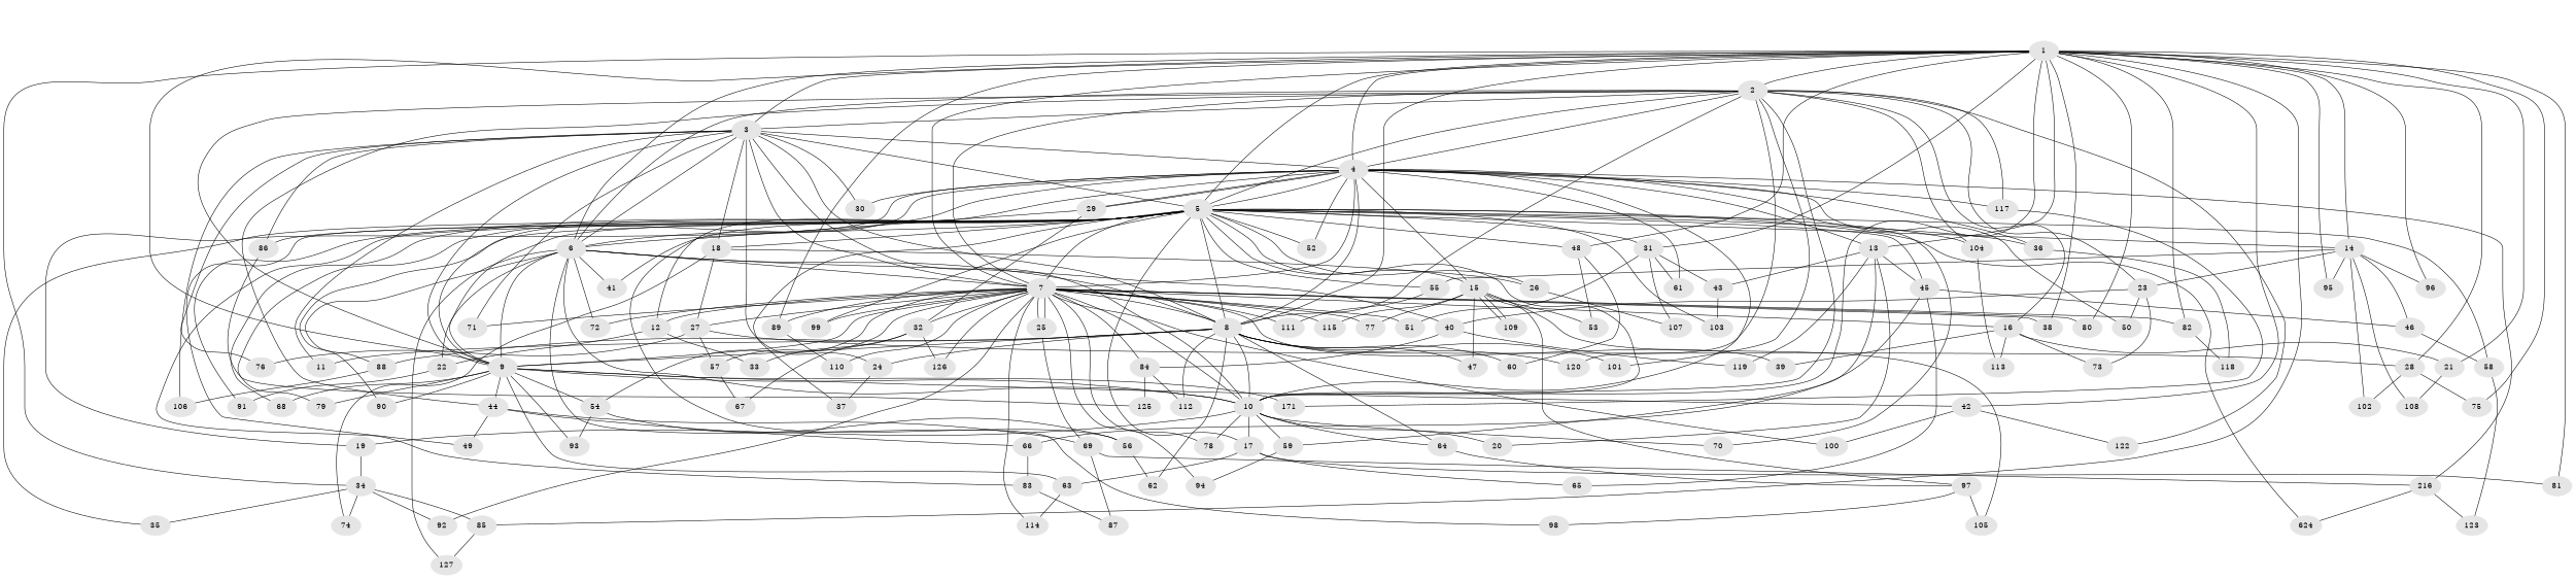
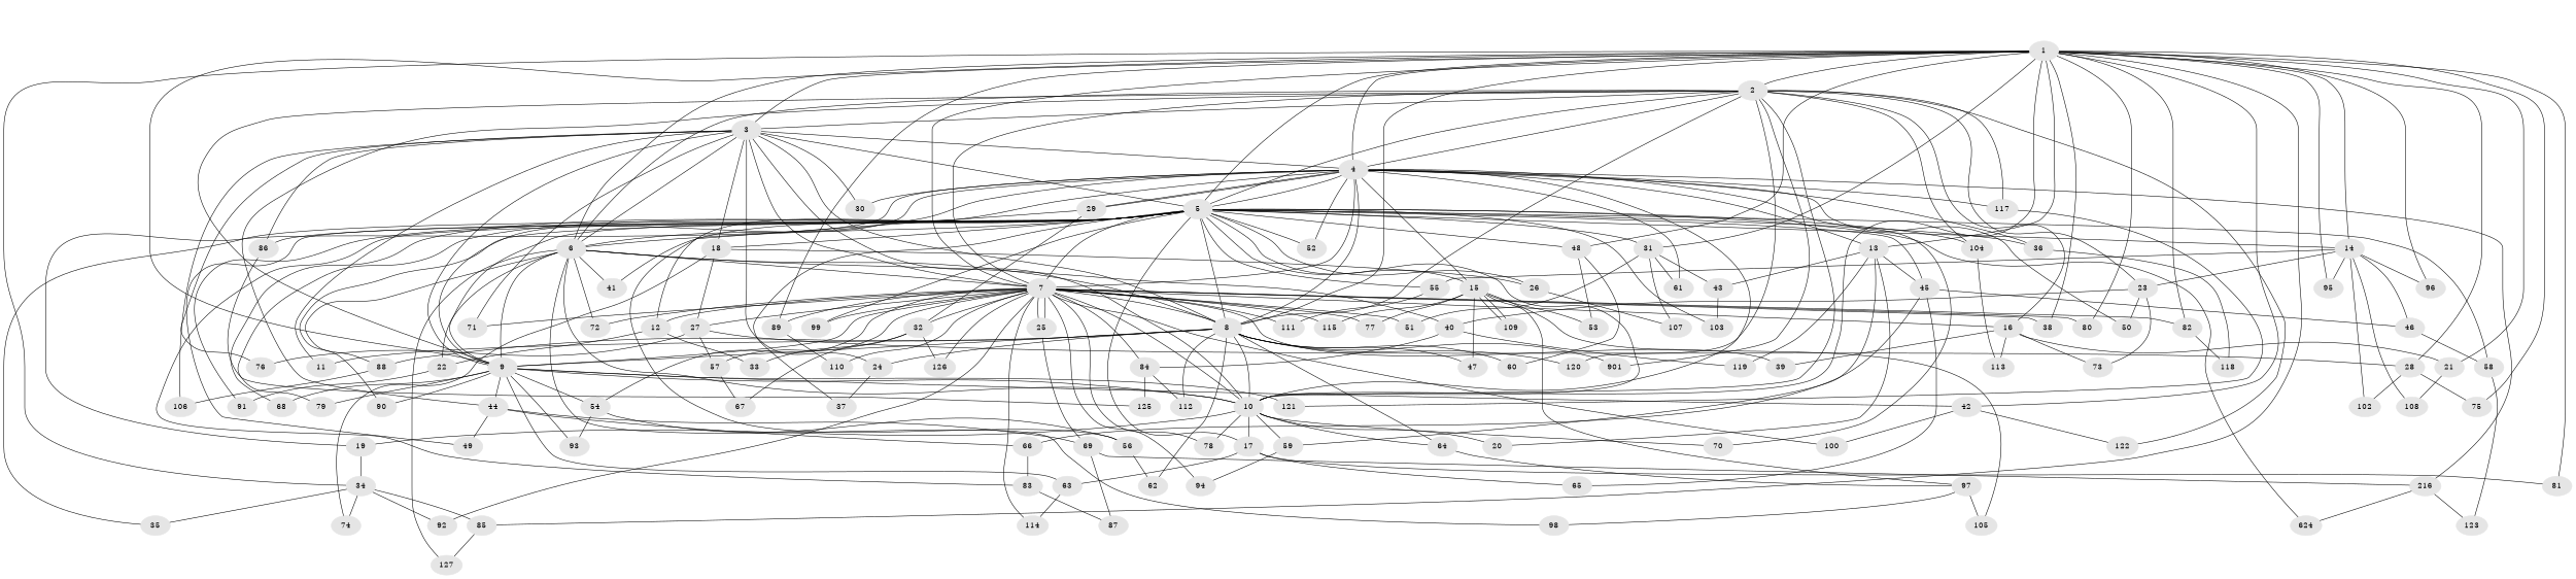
  graph {
    node [color=gray90 style=filled]
    1
    2
    3
    4
    5
    6
    7
    8
    9
    10
    13
    14
    21
    28
    31
    34
    38
    42
    48
    75
    80
    81
    82
    85
    89
    95
    96
    16
    23
    44
-   101
+   101 [label=901]
    104
    117
    120
    122
    11
    18
    24
    30
    71
    76
    86
    106
    12
    15
    19
    29
    36
    50
    52
    61
    70
    n53 [label=216]
    17
    26
    35
    37
    41
    45
    49
    55
    58
    68
    79
    83
    90
    91
    99
    103
    n70 [label=624]
    22
    40
    72
    88
    98
    127
    25
    27
    32
    39
    51
    54
    57
    77
    78
    84
    92
    94
    100
    110
    111
    114
    115
    126
    47
    60
    62
    64
    112
    63
    93
-   121 [label=171]
+   121
    20
    59
    43
    119
    46
    102
    108
    107
    74
    53
    118
    73
    113
    69
    66
    125
    33
    97
    105
    109
    56
    123
    65
    87
    67
    1 -- 2
    1 -- 3
    1 -- 4
    1 -- 5
    1 -- 6
    1 -- 7
    1 -- 8
    1 -- 9
    1 -- 10
    1 -- 13
    1 -- 14
    1 -- 21
    1 -- 28
    1 -- 31
    1 -- 34
    1 -- 38
    1 -- 42
    1 -- 48
    1 -- 75
    1 -- 80
    1 -- 81
    1 -- 82
    1 -- 85
    1 -- 89
    1 -- 95
    1 -- 96
    2 -- 3
    2 -- 4
    2 -- 5
    2 -- 6
    2 -- 7
    2 -- 8
    2 -- 9
    2 -- 10
    2 -- 16
    2 -- 23
    2 -- 44
    2 -- 101
    2 -- 104
    2 -- 117
    2 -- 120
    2 -- 122
    3 -- 4
    3 -- 5
    3 -- 6
    3 -- 7
    3 -- 8
    3 -- 9
    3 -- 10
    3 -- 11
    3 -- 18
    3 -- 24
    3 -- 30
    3 -- 71
    3 -- 76
    3 -- 86
    3 -- 106
    4 -- 5
    4 -- 6
    4 -- 7
    4 -- 8
    4 -- 9
    4 -- 10
    4 -- 13
    4 -- 117
    4 -- 30
    4 -- 12
    4 -- 15
    4 -- 19
    4 -- 29
    4 -- 29
    4 -- 36
    4 -- 50
    4 -- 52
    4 -- 61
    4 -- 70
    4 -- n53
    5 -- 6
    5 -- 7
    5 -- 8
    5 -- 9
    5 -- 10
    5 -- 14
    5 -- 31
    5 -- 48
    5 -- 104
    5 -- 18
    5 -- 86
    5 -- 15
    5 -- 36
    5 -- 52
    5 -- 17
    5 -- 26
    5 -- 35
    5 -- 37
    5 -- 41
    5 -- 45
    5 -- 49
    5 -- 55
    5 -- 58
    5 -- 68
    5 -- 79
    5 -- 83
    5 -- 90
    5 -- 91
    5 -- 99
    5 -- 103
    5 -- n70
    6 -- 7
    6 -- 8
    6 -- 9
    6 -- 10
    6 -- 41
    6 -- 22
    6 -- 40
    6 -- 72
    6 -- 88
    6 -- 98
    6 -- 127
    7 -- 8
    7 -- 9
    7 -- 10
    7 -- 38
    7 -- 80
    7 -- 82
    7 -- 89
    7 -- 16
    7 -- 71
    7 -- 12
    7 -- 99
    7 -- 72
    7 -- 25
    7 -- 25
    7 -- 27
    7 -- 32
    7 -- 39
    7 -- 51
    7 -- 54
    7 -- 57
    7 -- 77
    7 -- 78
    7 -- 84
    7 -- 92
    7 -- 94
    7 -- 100
    7 -- 110
    7 -- 111
    7 -- 114
    7 -- 115
    7 -- 126
    8 -- 9
    8 -- 10
    8 -- 101
    8 -- 120
    8 -- 11
    8 -- 24
    8 -- 88
    8 -- 47
    8 -- 60
    8 -- 62
    8 -- 64
    8 -- 112
    9 -- 10
    9 -- 42
    9 -- 44
    9 -- 68
    9 -- 79
    9 -- 90
    9 -- 54
    9 -- 63
    9 -- 93
    9 -- 121
    10 -- 19
    10 -- 70
    10 -- 17
    10 -- 78
    10 -- 64
    10 -- 20
    10 -- 59
    13 -- 45
    13 -- 20
    13 -- 59
    13 -- 43
    13 -- 119
    14 -- 95
    14 -- 96
    14 -- 23
    14 -- 55
    14 -- 46
    14 -- 102
    14 -- 108
    21 -- 108
    28 -- 75
    28 -- 102
    31 -- 61
    31 -- 51
    31 -- 43
    31 -- 107
    34 -- 85
    34 -- 35
    34 -- 92
    34 -- 74
    42 -- 122
    42 -- 100
    48 -- 60
    48 -- 53
    82 -- 118
    85 -- 127
    89 -- 110
    16 -- 21
    16 -- 39
    16 -- 73
    16 -- 113
    23 -- 50
    23 -- 40
    23 -- 73
    44 -- 49
    44 -- 69
    44 -- 66
    104 -- 113
    117 -- 121
    18 -- 26
    18 -- 27
    18 -- 74
    24 -- 37
    86 -- 125
    12 -- 22
    12 -- 33
    15 -- 77
    15 -- 115
    15 -- 47
    15 -- 53
    15 -- 97
    15 -- 105
    15 -- 109
    15 -- 109
    19 -- 34
    29 -- 32
    29 -- 56
    36 -- 118
    n53 -- n70
    n53 -- 123
    17 -- 81
    17 -- 63
    17 -- 65
    26 -- 107
    45 -- 46
    45 -- 66
    45 -- 65
    55 -- 111
    58 -- 123
    83 -- 87
    22 -- 91
    40 -- 84
    40 -- 119
    88 -- 106
    25 -- 69
    27 -- 28
    27 -- 76
    27 -- 57
    32 -- 126
    32 -- 33
    32 -- 67
    54 -- 93
    54 -- 56
    57 -- 67
    84 -- 112
    84 -- 125
    64 -- 97
    63 -- 114
    59 -- 94
    43 -- 103
    46 -- 58
    69 -- n53
    69 -- 87
    66 -- 83
    97 -- 98
    97 -- 105
    56 -- 62
  }
